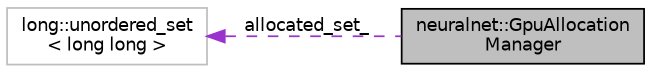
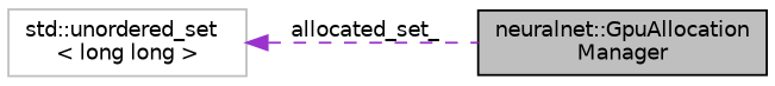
  digraph {
    rankdir=LR
    node [fontname=Helvetica fontsize=10 shape=record style=filled]
    n1 [color=black fillcolor=grey75 fontcolor=black height=0.2 label="neuralnet::GpuAllocation\lManager" width=0.4]
-   n2 [color=grey75 fillcolor=white height=0.2 label="long::unordered_set\l\< long long \>" width=0.4]
+   n2 [color=grey75 fillcolor=white height=0.2 label="std::unordered_set\l\< long long \>" width=0.4]
    n2 -> n1 [color=darkorchid3 dir=back fontname=Helvetica fontsize=10 label=" allocated_set_" labelfontname=Helvetica labelfontsize=10 style=dashed]
  }
